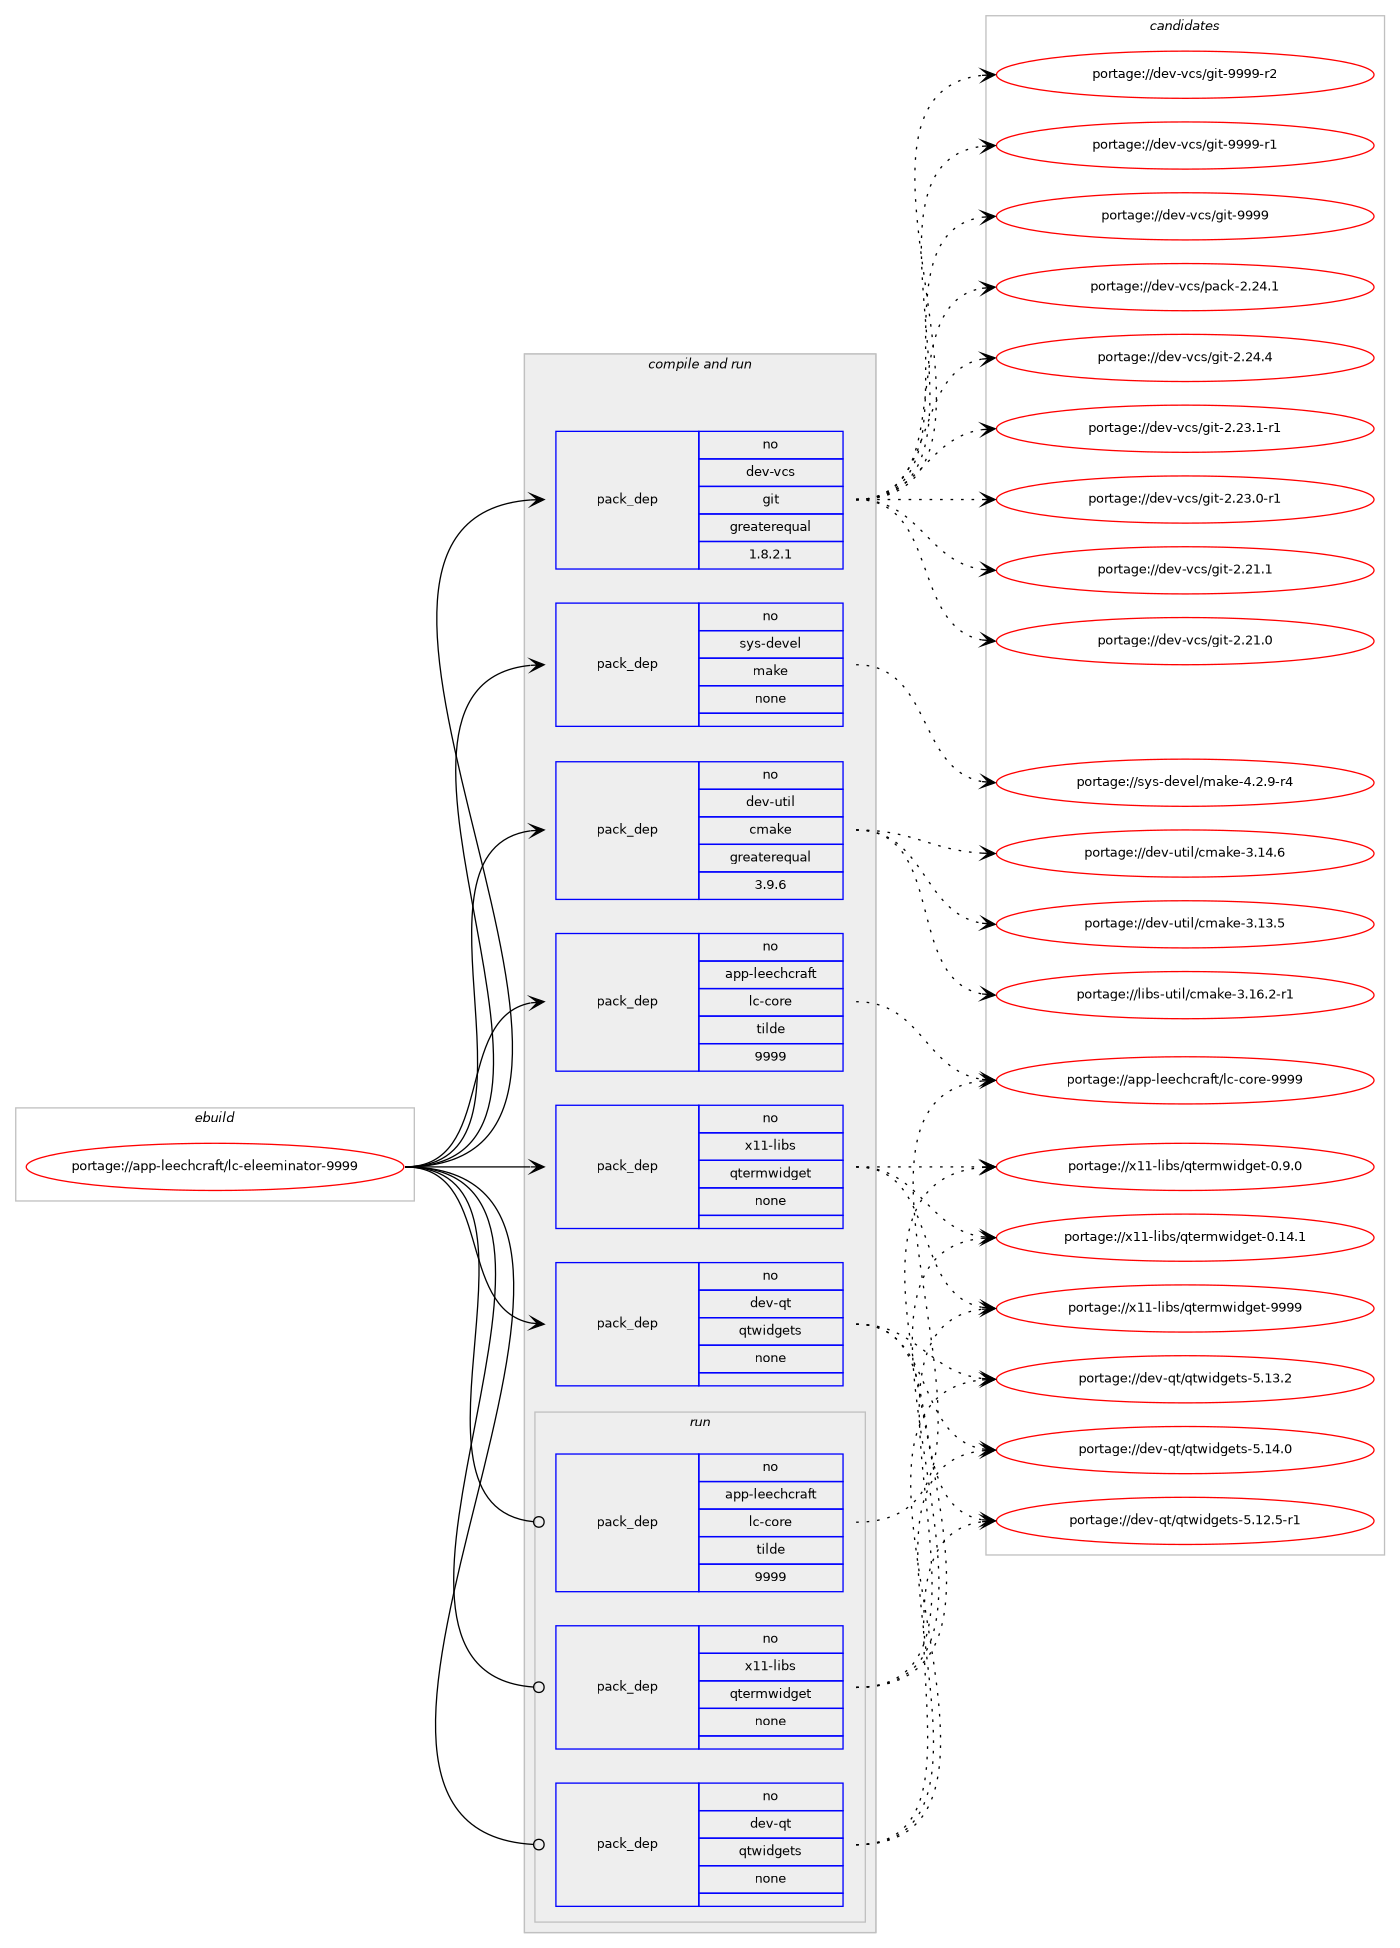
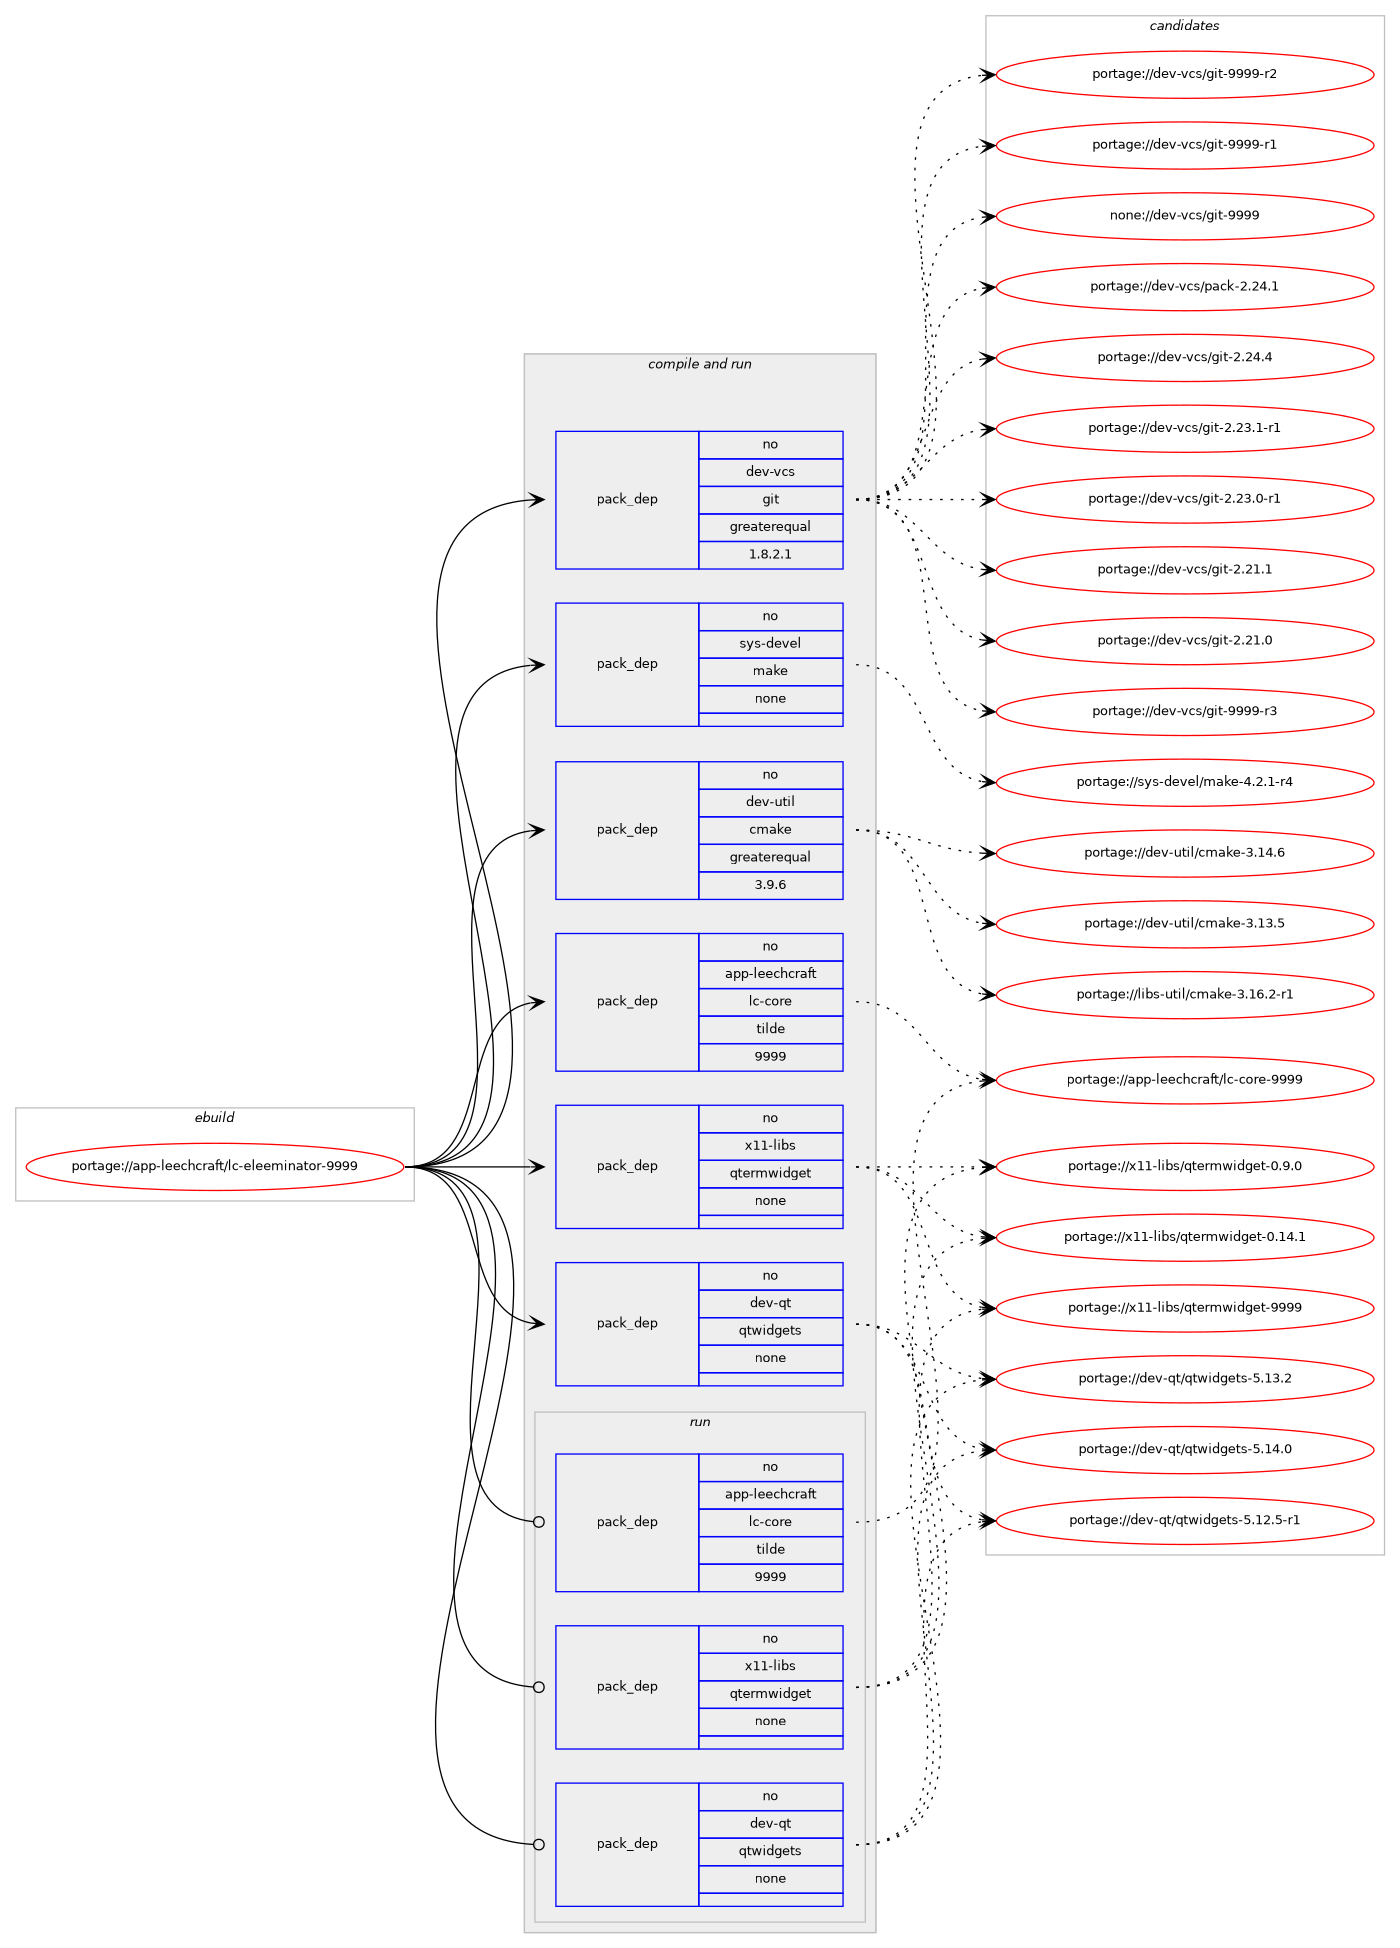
  digraph {
    compound=true
    concentrate=true
    fontname=Helvetica
    fontsize=10
    newrank=true
    rankdir=LR
    ranksep=1.5
    node [color=red fontname=Helvetica fontsize=10]
    edge [arrowhead=vee headport=w style=dotted tailport=e weight=100]
    n1 [label="portage://app-leechcraft/lc-eleeminator-9999" width=4]
    n2 [color=blue label=<<TABLE BORDER="0" CELLBORDER="1" CELLSPACING="0" CELLPADDING="4" WIDTH="220"><TR><TD ROWSPAN="6" CELLPADDING="30">pack_dep</TD></TR><TR><TD WIDTH="110">no</TD></TR><TR><TD>app-leechcraft</TD></TR><TR><TD>lc-core</TD></TR><TR><TD>tilde</TD></TR><TR><TD>9999</TD></TR></TABLE>> shape=none]
    n3 [color=blue label=<<TABLE BORDER="0" CELLBORDER="1" CELLSPACING="0" CELLPADDING="4" WIDTH="220"><TR><TD ROWSPAN="6" CELLPADDING="30">pack_dep</TD></TR><TR><TD WIDTH="110">no</TD></TR><TR><TD>dev-qt</TD></TR><TR><TD>qtwidgets</TD></TR><TR><TD>none</TD></TR><TR><TD></TD></TR></TABLE>> shape=none]
    n4 [color=blue label=<<TABLE BORDER="0" CELLBORDER="1" CELLSPACING="0" CELLPADDING="4" WIDTH="220"><TR><TD ROWSPAN="6" CELLPADDING="30">pack_dep</TD></TR><TR><TD WIDTH="110">no</TD></TR><TR><TD>dev-util</TD></TR><TR><TD>cmake</TD></TR><TR><TD>greaterequal</TD></TR><TR><TD>3.9.6</TD></TR></TABLE>> shape=none]
    n5 [color=blue label=<<TABLE BORDER="0" CELLBORDER="1" CELLSPACING="0" CELLPADDING="4" WIDTH="220"><TR><TD ROWSPAN="6" CELLPADDING="30">pack_dep</TD></TR><TR><TD WIDTH="110">no</TD></TR><TR><TD>dev-vcs</TD></TR><TR><TD>git</TD></TR><TR><TD>greaterequal</TD></TR><TR><TD>1.8.2.1</TD></TR></TABLE>> shape=none]
    n6 [color=blue label=<<TABLE BORDER="0" CELLBORDER="1" CELLSPACING="0" CELLPADDING="4" WIDTH="220"><TR><TD ROWSPAN="6" CELLPADDING="30">pack_dep</TD></TR><TR><TD WIDTH="110">no</TD></TR><TR><TD>sys-devel</TD></TR><TR><TD>make</TD></TR><TR><TD>none</TD></TR><TR><TD></TD></TR></TABLE>> shape=none]
    n7 [color=blue label=<<TABLE BORDER="0" CELLBORDER="1" CELLSPACING="0" CELLPADDING="4" WIDTH="220"><TR><TD ROWSPAN="6" CELLPADDING="30">pack_dep</TD></TR><TR><TD WIDTH="110">no</TD></TR><TR><TD>x11-libs</TD></TR><TR><TD>qtermwidget</TD></TR><TR><TD>none</TD></TR><TR><TD></TD></TR></TABLE>> shape=none]
    n8 [color=blue label=<<TABLE BORDER="0" CELLBORDER="1" CELLSPACING="0" CELLPADDING="4" WIDTH="220"><TR><TD ROWSPAN="6" CELLPADDING="30">pack_dep</TD></TR><TR><TD WIDTH="110">no</TD></TR><TR><TD>app-leechcraft</TD></TR><TR><TD>lc-core</TD></TR><TR><TD>tilde</TD></TR><TR><TD>9999</TD></TR></TABLE>> shape=none]
    n9 [color=blue label=<<TABLE BORDER="0" CELLBORDER="1" CELLSPACING="0" CELLPADDING="4" WIDTH="220"><TR><TD ROWSPAN="6" CELLPADDING="30">pack_dep</TD></TR><TR><TD WIDTH="110">no</TD></TR><TR><TD>dev-qt</TD></TR><TR><TD>qtwidgets</TD></TR><TR><TD>none</TD></TR><TR><TD></TD></TR></TABLE>> shape=none]
    n10 [color=blue label=<<TABLE BORDER="0" CELLBORDER="1" CELLSPACING="0" CELLPADDING="4" WIDTH="220"><TR><TD ROWSPAN="6" CELLPADDING="30">pack_dep</TD></TR><TR><TD WIDTH="110">no</TD></TR><TR><TD>x11-libs</TD></TR><TR><TD>qtermwidget</TD></TR><TR><TD>none</TD></TR><TR><TD></TD></TR></TABLE>> shape=none]
    n11 [label="portage://app-leechcraft/lc-core-9999" width=4]
    n12 [label="portage://dev-qt/qtwidgets-5.14.0" width=4]
    n13 [label="portage://dev-qt/qtwidgets-5.13.2" width=4]
    n14 [label="portage://dev-qt/qtwidgets-5.12.5-r1" width=4]
    n15 [label="portage://libs-util/cmake-3.16.2-r1" width=4]
    n16 [label="portage://dev-util/cmake-3.14.6" width=4]
    n17 [label="portage://dev-util/cmake-3.13.5" width=4]
+   n18 [label="portage://dev-vcs/git-9999-r3" width=4]
    n19 [label="portage://dev-vcs/git-9999-r2" width=4]
    n20 [label="portage://dev-vcs/git-9999-r1" width=4]
-   n21 [label="portage://dev-vcs/git-9999" width=4]
+   n21 [label="none://dev-vcs/git-9999" width=4]
    n22 [label="portage://dev-vcs/pack-2.24.1" width=4]
    n23 [label="portage://dev-vcs/git-2.24.4" width=4]
    n24 [label="portage://dev-vcs/git-2.23.1-r1" width=4]
    n25 [label="portage://dev-vcs/git-2.23.0-r1" width=4]
    n26 [label="portage://dev-vcs/git-2.21.1" width=4]
    n27 [label="portage://dev-vcs/git-2.21.0" width=4]
-   n28 [label="portage://sys-devel/make-4.2.9-r4" width=4]
+   n28 [label="portage://sys-devel/make-4.2.1-r4" width=4]
    n29 [label="portage://x11-libs/qtermwidget-9999" width=4]
    n30 [label="portage://x11-libs/qtermwidget-0.9.0" width=4]
    n31 [label="portage://x11-libs/qtermwidget-0.14.1" width=4]
    subgraph cluster_1 {
      color=gray
      label=<<i>ebuild</i>>
      n1
    }
    subgraph cluster_2 {
      color=gray
      label=<<i>dependencies</i>>
      subgraph cluster_3 {
        color=gray
        fillcolor="#eeeeee"
        label=<<i>compile</i>>
        style=filled
        subgraph sub_4 {
          color=gray
          fillcolor="#eeeeee"
          label=<<i>compile</i>>
          style=filled
          n2
        }
        subgraph sub_5 {
          color=gray
          fillcolor="#eeeeee"
          label=<<i>compile</i>>
          style=filled
          n3
        }
        subgraph sub_6 {
          color=gray
          fillcolor="#eeeeee"
          label=<<i>compile</i>>
          style=filled
          n4
        }
        subgraph sub_7 {
          color=gray
          fillcolor="#eeeeee"
          label=<<i>compile</i>>
          style=filled
          n5
        }
        subgraph sub_8 {
          color=gray
          fillcolor="#eeeeee"
          label=<<i>compile</i>>
          style=filled
          n6
        }
        subgraph sub_9 {
          color=gray
          fillcolor="#eeeeee"
          label=<<i>compile</i>>
          style=filled
          n7
        }
      }
      subgraph cluster_10 {
        color=gray
        fillcolor="#eeeeee"
        label=<<i>compile and run</i>>
        style=filled
      }
      subgraph cluster_11 {
        color=gray
        fillcolor="#eeeeee"
        label=<<i>run</i>>
        style=filled
        subgraph sub_12 {
          color=gray
          fillcolor="#eeeeee"
          label=<<i>run</i>>
          style=filled
          n8
        }
        subgraph sub_13 {
          color=gray
          fillcolor="#eeeeee"
          label=<<i>run</i>>
          style=filled
          n9
        }
        subgraph sub_14 {
          color=gray
          fillcolor="#eeeeee"
          label=<<i>run</i>>
          style=filled
          n10
        }
      }
    }
    subgraph cluster_15 {
      color=gray
      label=<<i>candidates</i>>
      rank=same
      subgraph sub_16 {
        color=black
        label=<<i>candidates</i>>
        nodesep=1
        rank=same
        n11
      }
      subgraph sub_17 {
        color=black
        label=<<i>candidates</i>>
        nodesep=1
        rank=same
        n12
        n13
        n14
      }
      subgraph sub_18 {
        color=black
        label=<<i>candidates</i>>
        nodesep=1
        rank=same
        n15
        n16
        n17
      }
      subgraph sub_19 {
        color=black
        label=<<i>candidates</i>>
        nodesep=1
        rank=same
+       n18
        n19
        n20
        n21
        n22
        n23
        n24
        n25
        n26
        n27
      }
      subgraph sub_20 {
        color=black
        label=<<i>candidates</i>>
        nodesep=1
        rank=same
        n28
      }
      subgraph sub_21 {
        color=black
        label=<<i>candidates</i>>
        nodesep=1
        rank=same
        n29
        n30
        n31
      }
      subgraph sub_22 {
        color=black
        label=<<i>candidates</i>>
        nodesep=1
        rank=same
        n11
      }
      subgraph sub_23 {
        color=black
        label=<<i>candidates</i>>
        nodesep=1
        rank=same
        n12
        n13
        n14
      }
      subgraph sub_24 {
        color=black
        label=<<i>candidates</i>>
        nodesep=1
        rank=same
        n29
        n30
        n31
      }
    }
    n1 -> n2 [style=solid weight=20]
    n1 -> n3 [style=solid weight=20]
    n1 -> n4 [style=solid weight=20]
    n1 -> n5 [style=solid weight=20]
    n1 -> n6 [style=solid weight=20]
    n1 -> n7 [style=solid weight=20]
    n1 -> n8 [arrowhead=odot style=solid weight=20]
    n1 -> n9 [arrowhead=odot style=solid weight=20]
    n1 -> n10 [arrowhead=odot style=solid weight=20]
    n2 -> n11
    n3 -> n12
    n3 -> n13
    n3 -> n14
    n4 -> n15
    n4 -> n16
    n4 -> n17
+   n5 -> n18
    n5 -> n19
    n5 -> n20
    n5 -> n21
    n5 -> n22
    n5 -> n23
    n5 -> n24
    n5 -> n25
    n5 -> n26
    n5 -> n27
    n6 -> n28
    n7 -> n29
    n7 -> n30
    n7 -> n31
    n8 -> n11
    n9 -> n12
    n9 -> n13
    n9 -> n14
    n10 -> n29
    n10 -> n30
    n10 -> n31
  }
